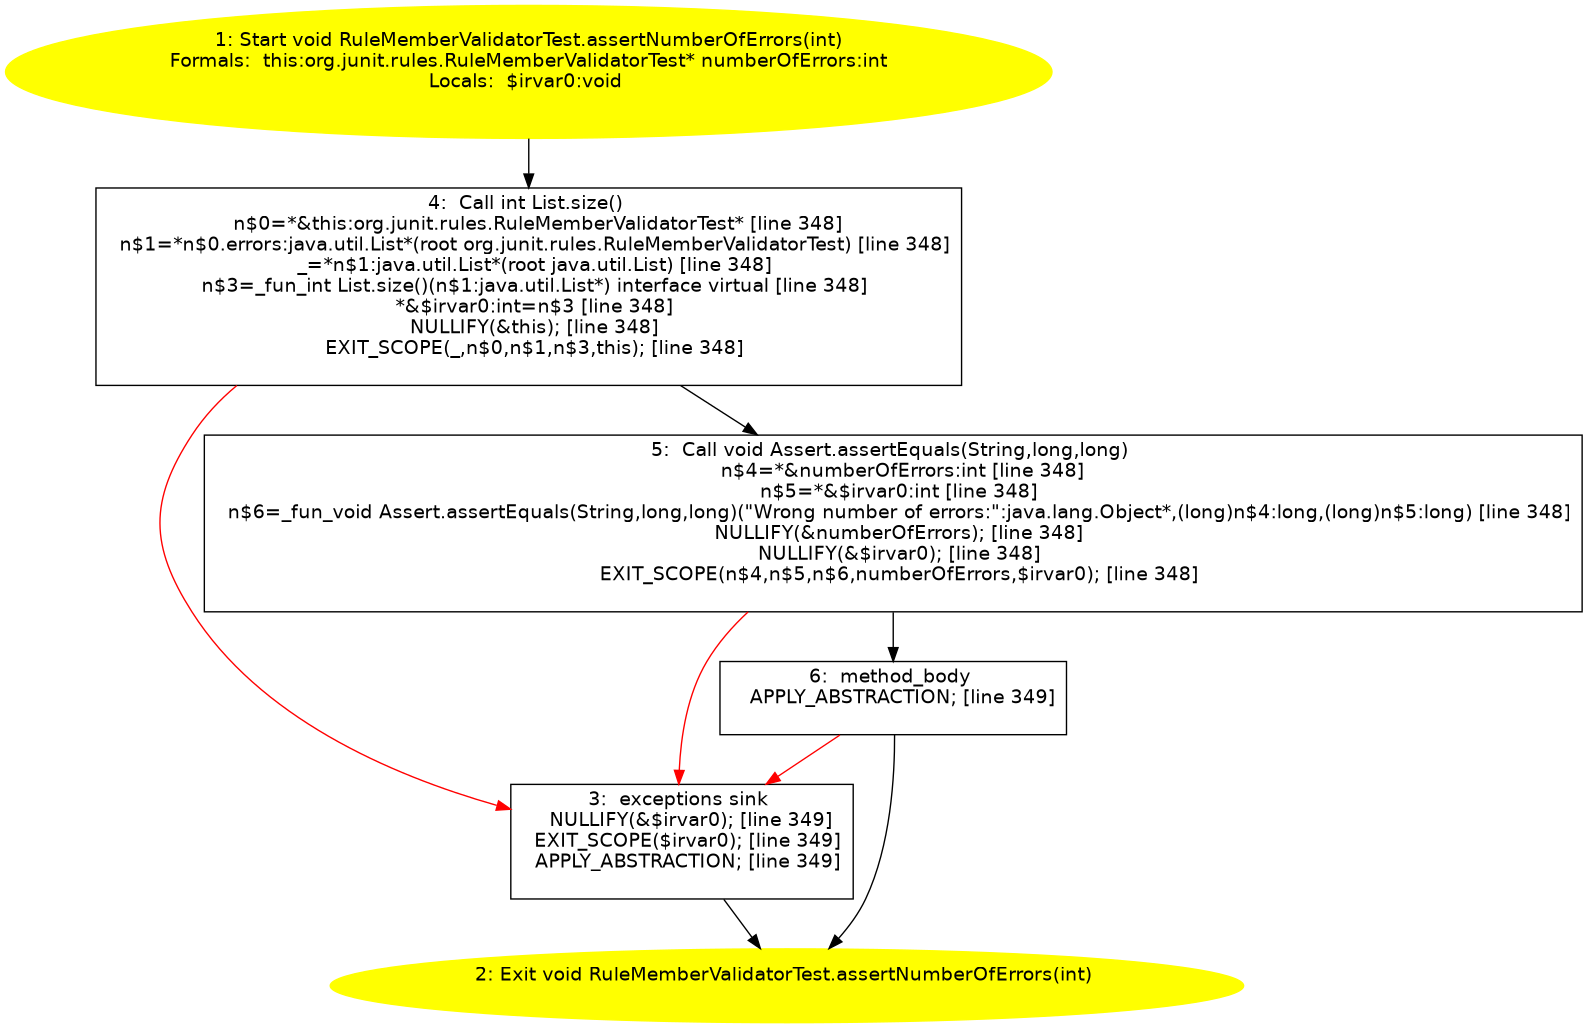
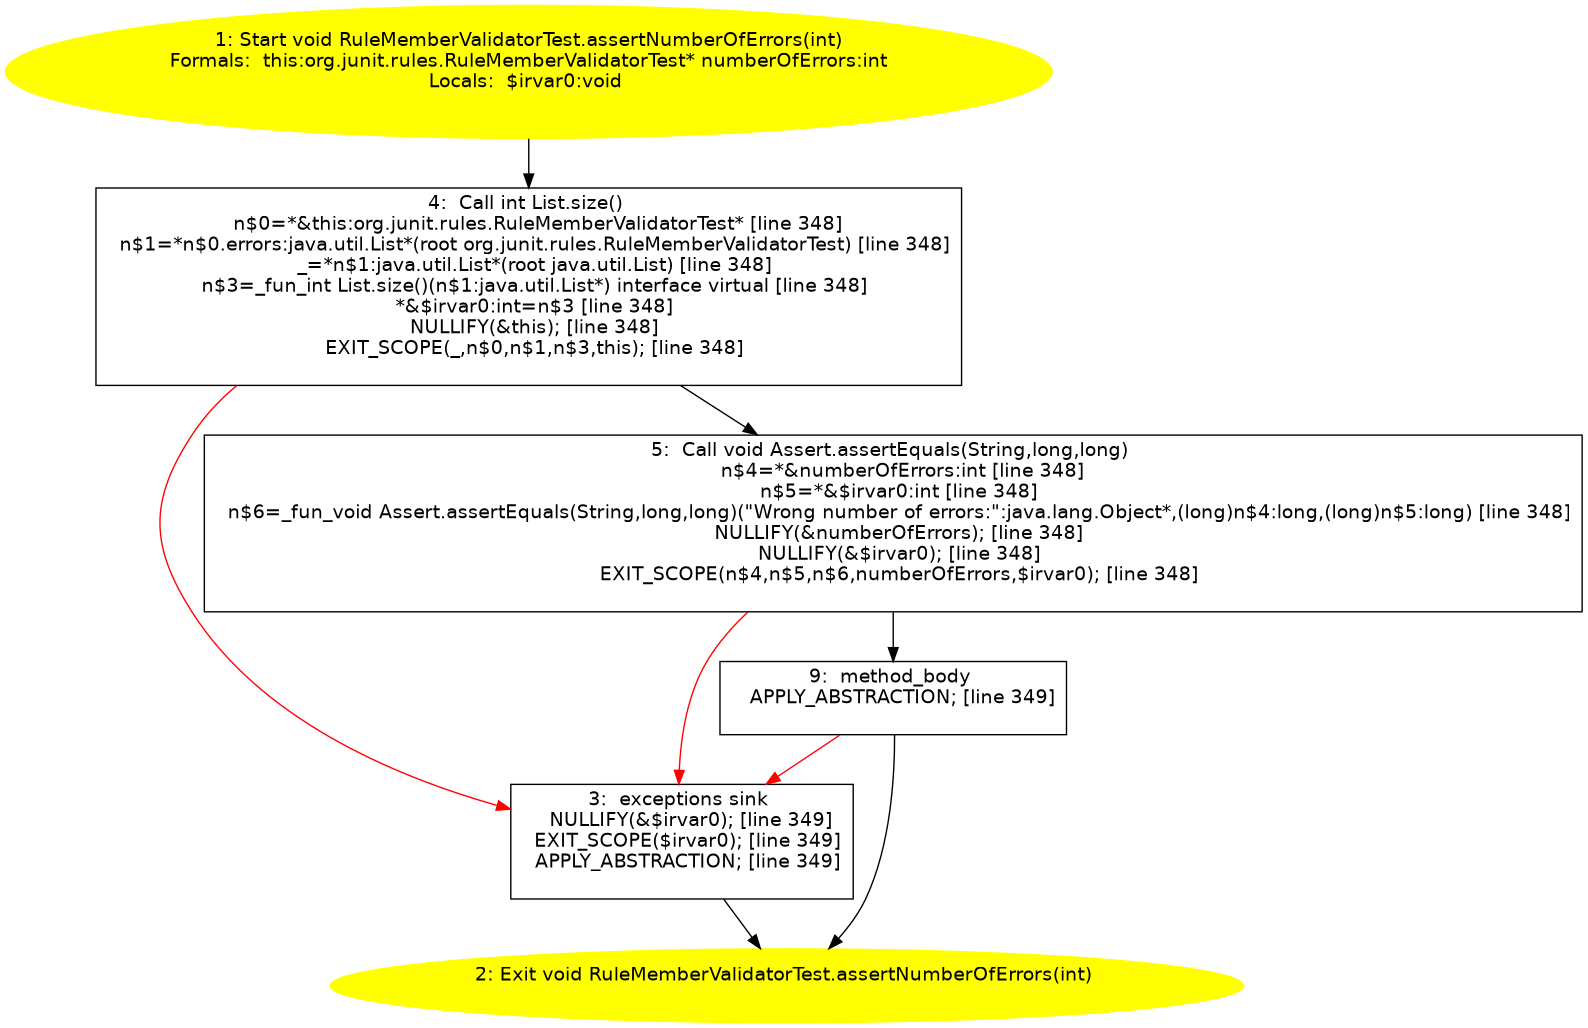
  digraph {
    fontname="DejaVu Sans"
    node [fontname="DejaVu Sans" shape=box]
    edge [fontname="DejaVu Sans"]
    n1 [color=yellow label="1: Start void RuleMemberValidatorTest.assertNumberOfErrors(int)\nFormals:  this:org.junit.rules.RuleMemberValidatorTest* numberOfErrors:int\nLocals:  $irvar0:void \n  " style=filled shape=""]
    n2 [label="4:  Call int List.size() \n   n$0=*&this:org.junit.rules.RuleMemberValidatorTest* [line 348]\n  n$1=*n$0.errors:java.util.List*(root org.junit.rules.RuleMemberValidatorTest) [line 348]\n  _=*n$1:java.util.List*(root java.util.List) [line 348]\n  n$3=_fun_int List.size()(n$1:java.util.List*) interface virtual [line 348]\n  *&$irvar0:int=n$3 [line 348]\n  NULLIFY(&this); [line 348]\n  EXIT_SCOPE(_,n$0,n$1,n$3,this); [line 348]\n "]
    n3 [label="3:  exceptions sink \n   NULLIFY(&$irvar0); [line 349]\n  EXIT_SCOPE($irvar0); [line 349]\n  APPLY_ABSTRACTION; [line 349]\n "]
    n4 [label="5:  Call void Assert.assertEquals(String,long,long) \n   n$4=*&numberOfErrors:int [line 348]\n  n$5=*&$irvar0:int [line 348]\n  n$6=_fun_void Assert.assertEquals(String,long,long)(\"Wrong number of errors:\":java.lang.Object*,(long)n$4:long,(long)n$5:long) [line 348]\n  NULLIFY(&numberOfErrors); [line 348]\n  NULLIFY(&$irvar0); [line 348]\n  EXIT_SCOPE(n$4,n$5,n$6,numberOfErrors,$irvar0); [line 348]\n "]
    n5 [color=yellow label="2: Exit void RuleMemberValidatorTest.assertNumberOfErrors(int) \n  " style=filled shape=""]
-   n6 [label="6:  method_body \n   APPLY_ABSTRACTION; [line 349]\n "]
+   n6 [label="9:  method_body \n   APPLY_ABSTRACTION; [line 349]\n "]
    n1 -> n2
    n2 -> n3 [color=red]
    n2 -> n4
    n3 -> n5
    n4 -> n3 [color=red]
    n4 -> n6
    n6 -> n3 [color=red]
    n6 -> n5
  }
